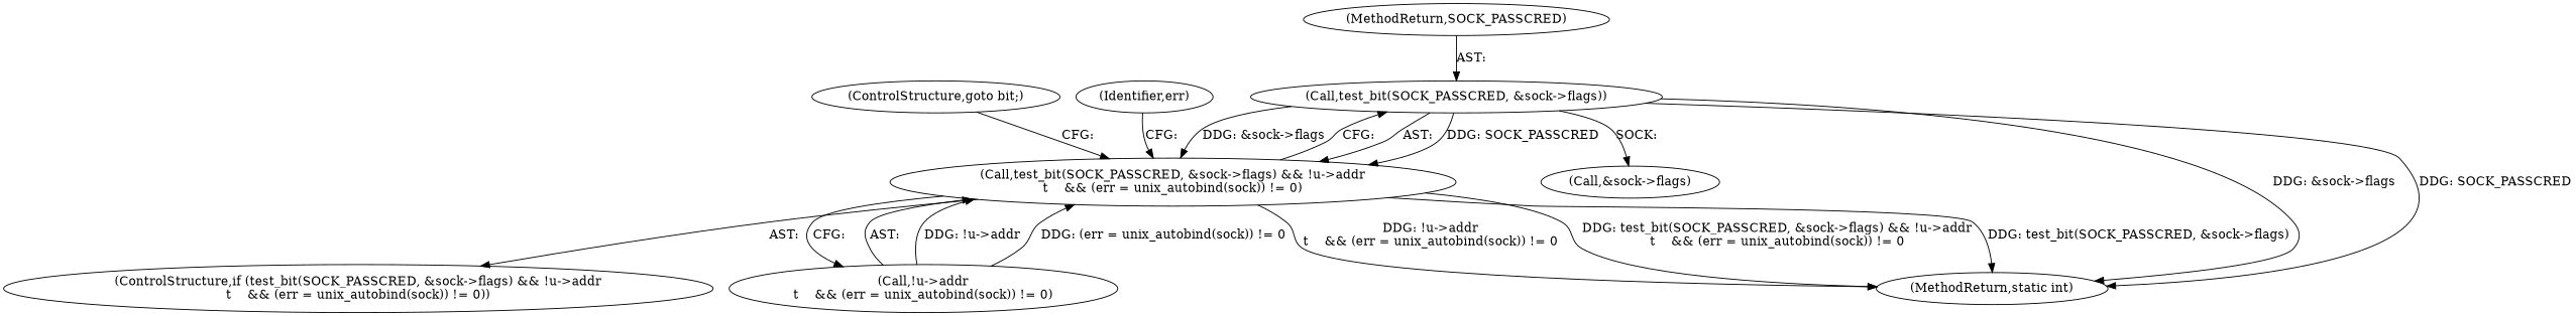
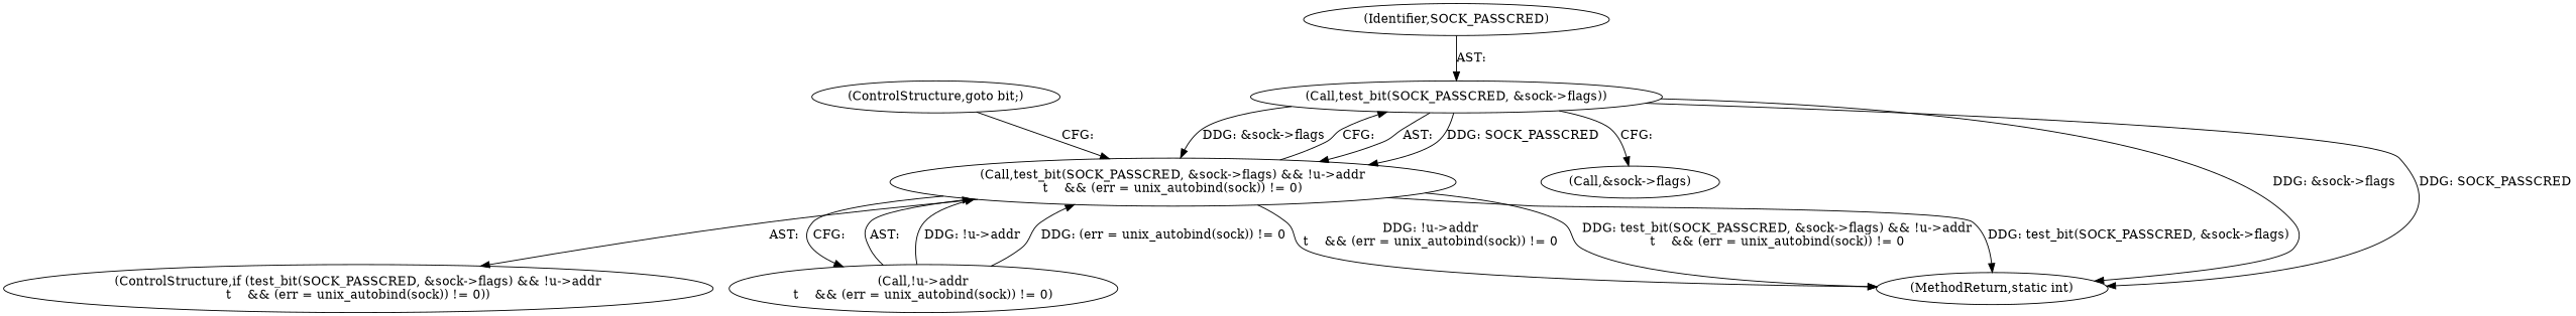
  digraph {
    n1 [label="(Call,test_bit(SOCK_PASSCRED, &sock->flags))"]
    n2 [label="(Call,test_bit(SOCK_PASSCRED, &sock->flags) && !u->addr\n\t    && (err = unix_autobind(sock)) != 0)"]
    n3 [label="(Call,&sock->flags)"]
    n4 [label="(MethodReturn,static int)"]
    n5 [label="(ControlStructure,if (test_bit(SOCK_PASSCRED, &sock->flags) && !u->addr\n\t    && (err = unix_autobind(sock)) != 0))"]
    n6 [label="(Call,!u->addr\n\t    && (err = unix_autobind(sock)) != 0)"]
    n7 [label="(ControlStructure,goto bit;)"]
-   n8 [label="(Identifier,err)"]
-   n9 [label="(MethodReturn,SOCK_PASSCRED)"]
+   n9 [label="(Identifier,SOCK_PASSCRED)"]
    n1 -> n2 [label="AST: "]
    n1 -> n2 [label="DDG: SOCK_PASSCRED"]
    n1 -> n2 [label="DDG: &sock->flags"]
-   n1 -> n3 [label="SOCK: "]
+   n1 -> n3 [label="CFG: "]
    n1 -> n4 [label="DDG: &sock->flags"]
    n1 -> n4 [label="DDG: SOCK_PASSCRED"]
    n2 -> n1 [label="CFG: "]
    n2 -> n4 [label="DDG: test_bit(SOCK_PASSCRED, &sock->flags) && !u->addr\n\t    && (err = unix_autobind(sock)) != 0"]
    n2 -> n4 [label="DDG: test_bit(SOCK_PASSCRED, &sock->flags)"]
    n2 -> n4 [label="DDG: !u->addr\n\t    && (err = unix_autobind(sock)) != 0"]
    n2 -> n5 [label="AST: "]
    n2 -> n6 [label="CFG: "]
    n6 -> n2 [label="AST: "]
    n6 -> n2 [label="DDG: !u->addr"]
    n6 -> n2 [label="DDG: (err = unix_autobind(sock)) != 0"]
    n7 -> n2 [label="CFG: "]
-   n8 -> n2 [label="CFG: "]
    n9 -> n1 [label="AST: "]
  }
